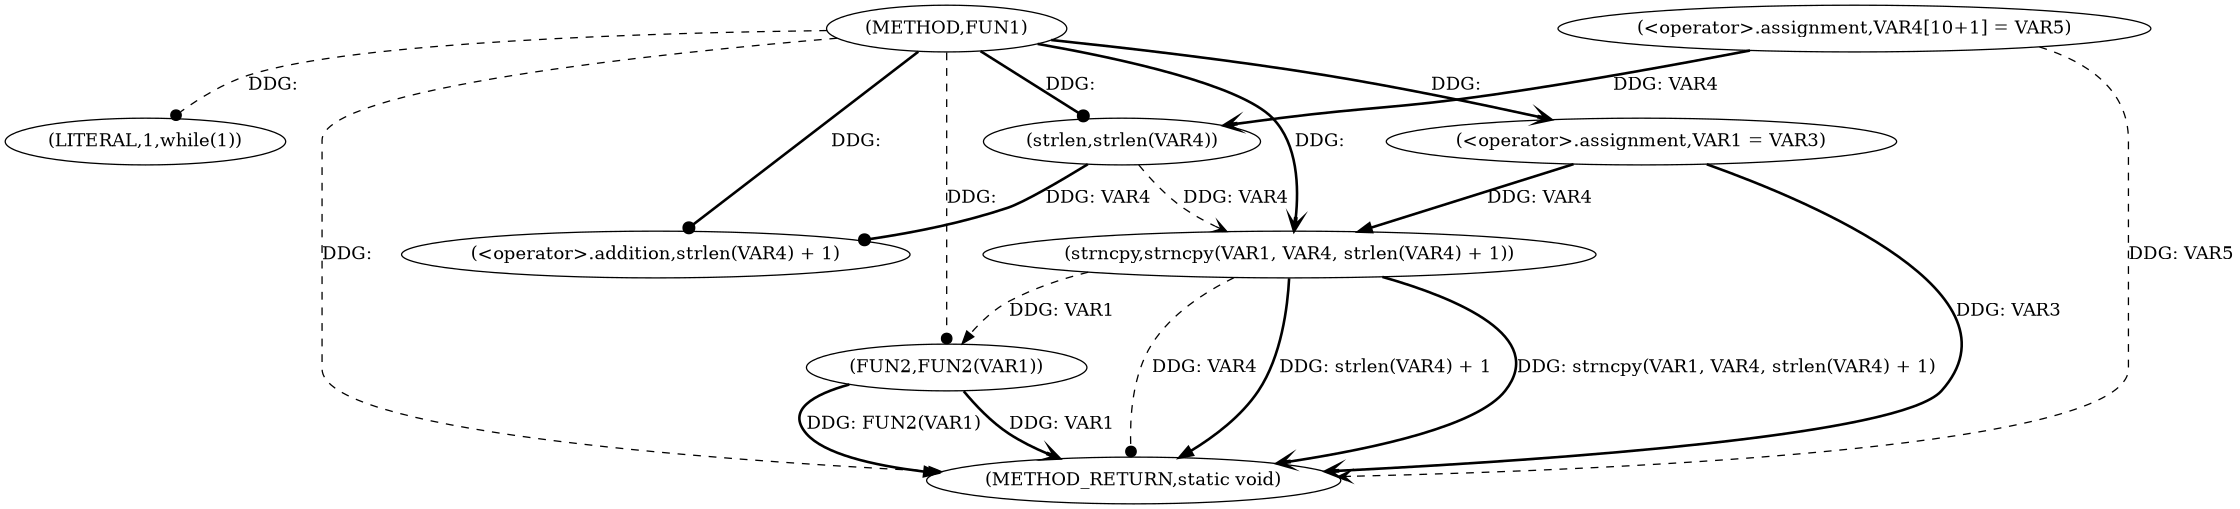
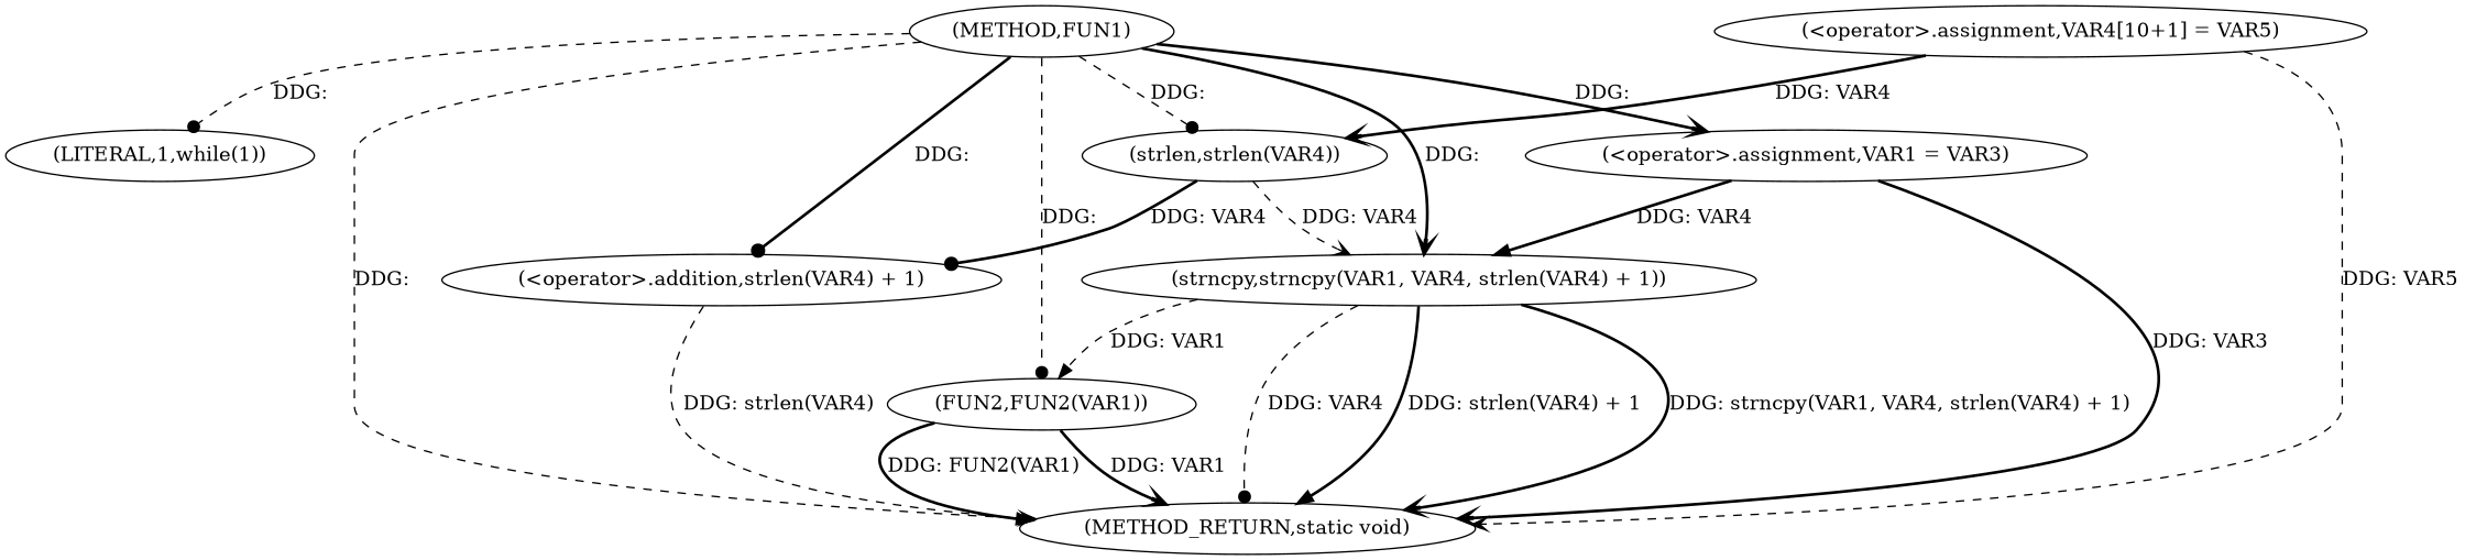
  digraph {
    edge [arrowhead=vee style=bold]
    n1 [label="(METHOD,FUN1)"]
    n2 [label="(LITERAL,1,while(1))"]
    n3 [label="(<operator>.assignment,VAR1 = VAR3)"]
    n4 [label="(strncpy,strncpy(VAR1, VAR4, strlen(VAR4) + 1))"]
    n5 [label="(<operator>.addition,strlen(VAR4) + 1)"]
    n6 [label="(strlen,strlen(VAR4))"]
    n7 [label="(FUN2,FUN2(VAR1))"]
    n8 [label="(METHOD_RETURN,static void)"]
    n9 [label="(<operator>.assignment,VAR4[10+1] = VAR5)"]
    n1 -> n2 [arrowhead=dot label="DDG: " style=dashed]
    n1 -> n3 [label="DDG: "]
    n1 -> n4 [label="DDG: "]
    n1 -> n5 [arrowhead=dot label="DDG: "]
-   n1 -> n6 [arrowhead=dot label="DDG: "]
+   n1 -> n6 [arrowhead=dot label="DDG: " style=dashed]
    n1 -> n7 [arrowhead=dot label="DDG: " style=dashed]
    n1 -> n8 [arrowhead=normal label="DDG: " style=dashed]
    n3 -> n4 [arrowhead=normal label="DDG: VAR4"]
    n3 -> n8 [label="DDG: VAR3"]
    n4 -> n7 [arrowhead=normal label="DDG: VAR1" style=dashed]
    n4 -> n8 [label="DDG: strncpy(VAR1, VAR4, strlen(VAR4) + 1)"]
    n4 -> n8 [arrowhead=dot label="DDG: VAR4" style=dashed]
    n4 -> n8 [arrowhead=normal label="DDG: strlen(VAR4) + 1"]
+   n5 -> n8 [label="DDG: strlen(VAR4)" style=dashed]
    n6 -> n4 [label="DDG: VAR4" style=dashed]
    n6 -> n5 [arrowhead=dot label="DDG: VAR4"]
    n7 -> n8 [label="DDG: VAR1"]
    n7 -> n8 [arrowhead=normal label="DDG: FUN2(VAR1)"]
    n9 -> n6 [label="DDG: VAR4"]
    n9 -> n8 [label="DDG: VAR5" style=dashed]
  }
